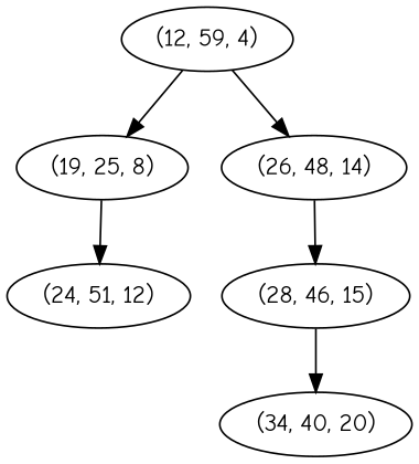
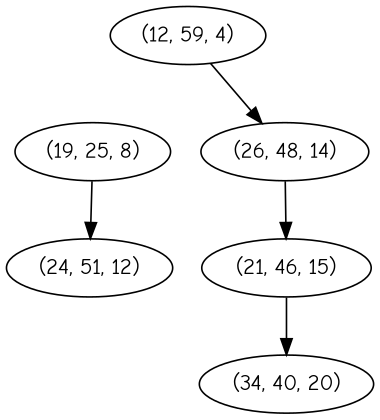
  digraph {
    fontname="Comic Neue"
    node [fontname="Comic Neue"]
    edge [fontname="Comic Neue"]
    n1 [label="(19, 25, 8)"]
    "(12, 59, 4)"
    "(26, 48, 14)"
    "(24, 51, 12)"
-   "(28, 46, 15)"
+   "(28, 46, 15)" [label="(21, 46, 15)"]
    "(34, 40, 20)"
    n1 -> "(24, 51, 12)"
-   "(12, 59, 4)" -> n1
    "(12, 59, 4)" -> "(26, 48, 14)"
    "(26, 48, 14)" -> "(28, 46, 15)"
    "(28, 46, 15)" -> "(34, 40, 20)"
  }
